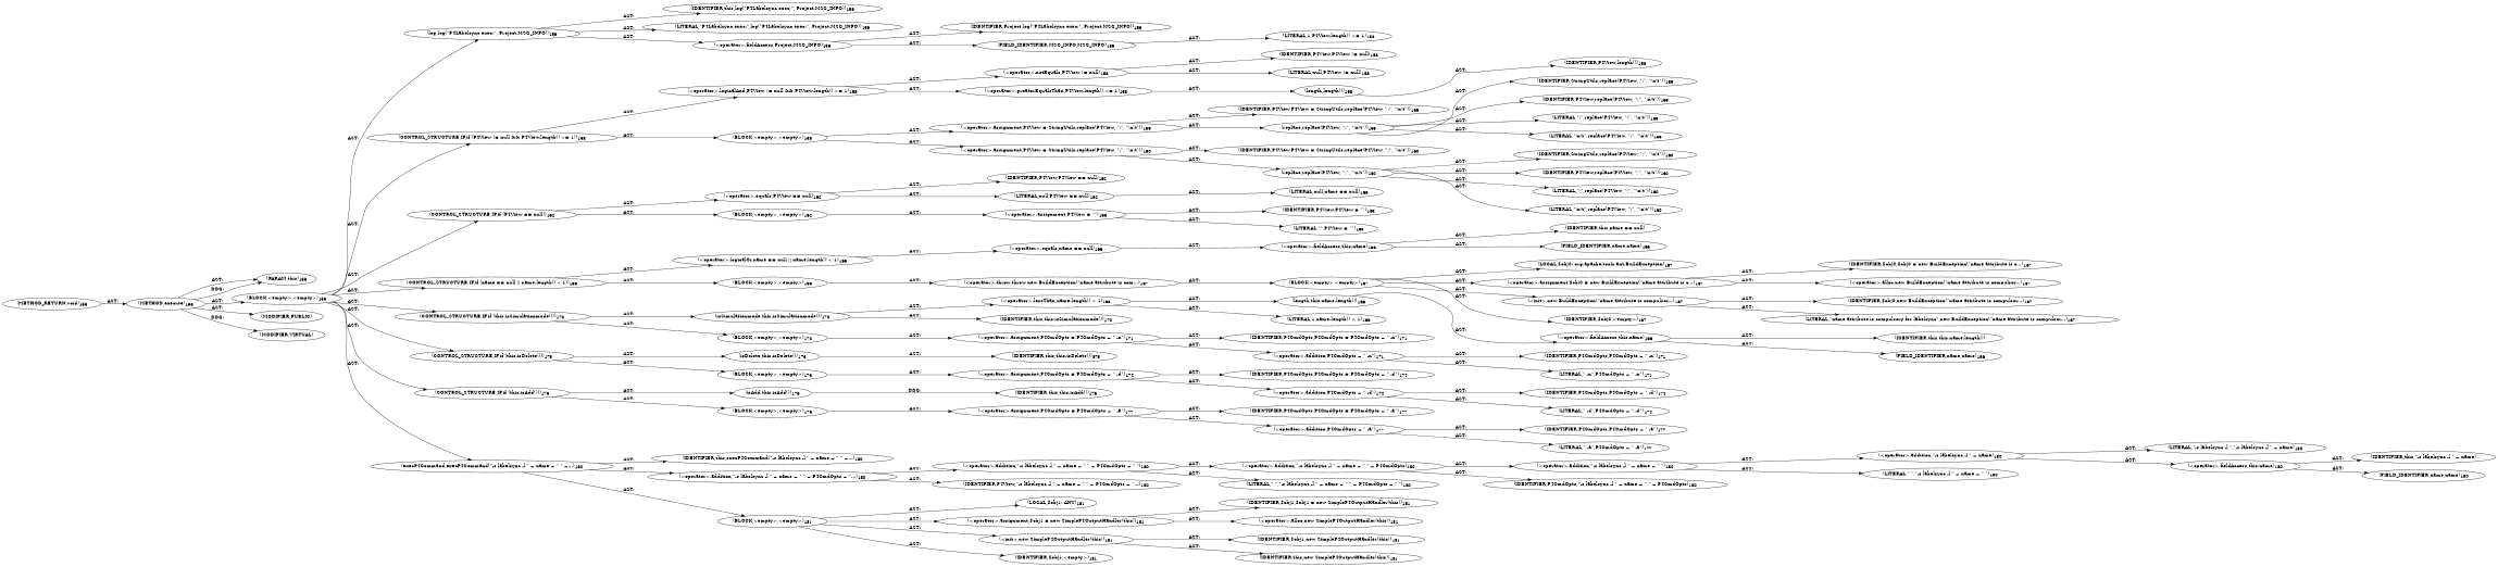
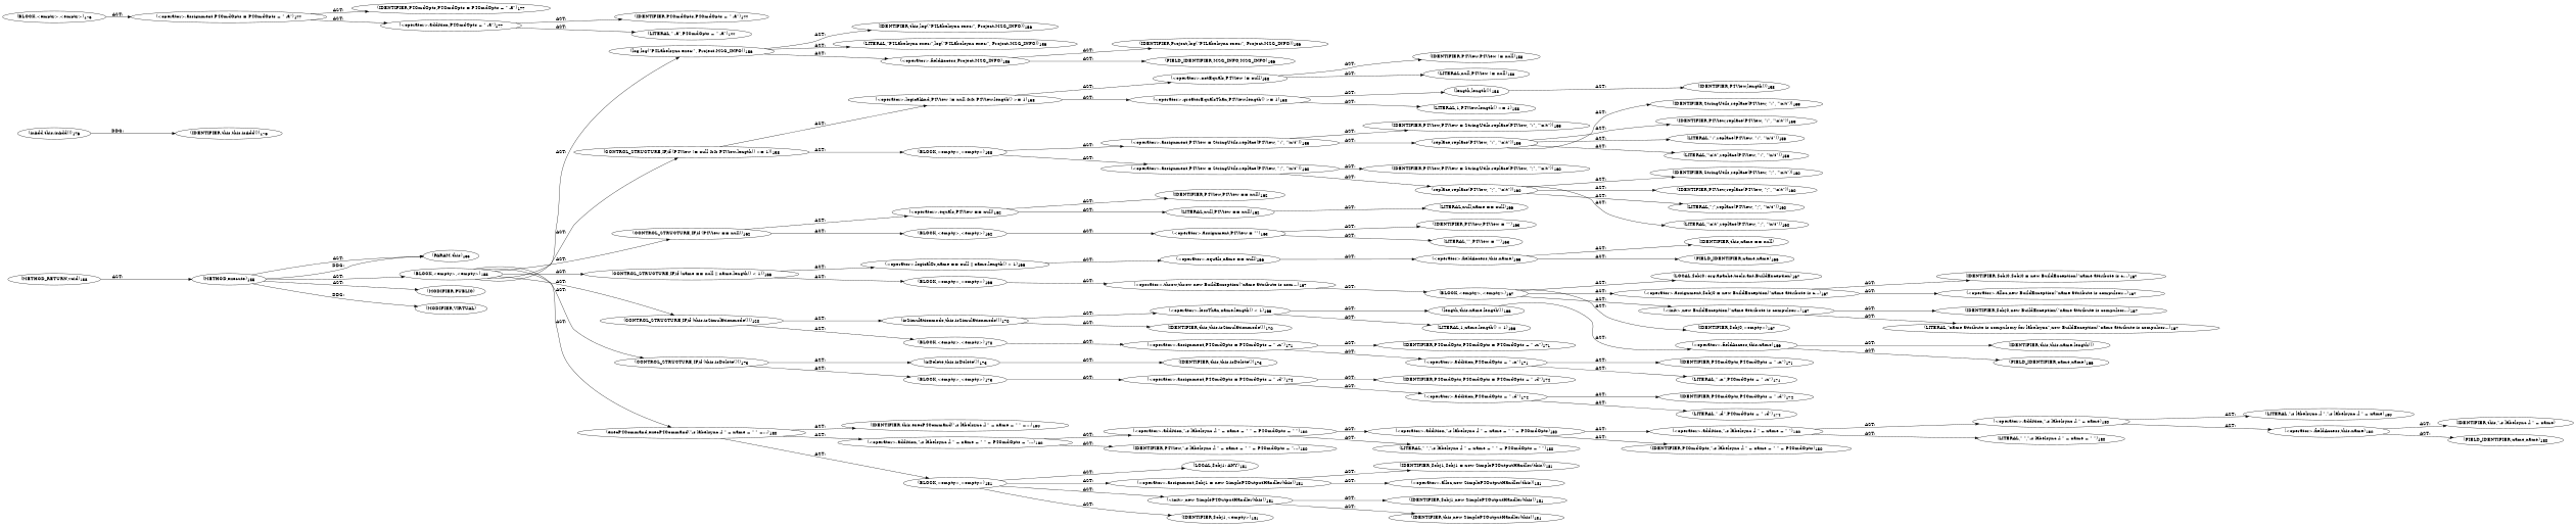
  digraph {
    rankdir=LR
    n1 [label=<(METHOD,execute)<SUB>155</SUB>>]
    n2 [label=<(PARAM,this)<SUB>155</SUB>>]
    n3 [label=<(BLOCK,&lt;empty&gt;,&lt;empty&gt;)<SUB>155</SUB>>]
    n4 [label=<(MODIFIER,PUBLIC)>]
    n5 [label=<(MODIFIER,VIRTUAL)>]
    n6 [label=<(log,log(&quot;P4Labelsync exec:&quot;, Project.MSG_INFO))<SUB>156</SUB>>]
    n7 [label=<(CONTROL_STRUCTURE,IF,if (P4View != null &amp;&amp; P4View.length() &gt;= 1))<SUB>158</SUB>>]
    n8 [label=<(CONTROL_STRUCTURE,IF,if (P4View == null))<SUB>162</SUB>>]
    n9 [label=<(CONTROL_STRUCTURE,IF,if (name == null || name.length() &lt; 1))<SUB>166</SUB>>]
-   n10 [label=<(CONTROL_STRUCTURE,IF,if (this.isSimulationmode()))<SUB>170</SUB>>]
+   n10 [label=<(CONTROL_STRUCTURE,IF,if (this.isSimulationmode()))<SUB>120</SUB>>]
    n11 [label=<(CONTROL_STRUCTURE,IF,if (this.isDelete()))<SUB>173</SUB>>]
-   n12 [label=<(CONTROL_STRUCTURE,IF,if (this.isAdd()))<SUB>176</SUB>>]
    n13 [label=<(execP4Command,execP4Command(&quot;-s labelsync -l &quot; + name + &quot; &quot; +...)<SUB>180</SUB>>]
    n14 [label=<(METHOD_RETURN,void)<SUB>155</SUB>>]
    n15 [label=<(IDENTIFIER,this,log(&quot;P4Labelsync exec:&quot;, Project.MSG_INFO))<SUB>156</SUB>>]
    n16 [label=<(LITERAL,&quot;P4Labelsync exec:&quot;,log(&quot;P4Labelsync exec:&quot;, Project.MSG_INFO))<SUB>156</SUB>>]
    n17 [label=<(&lt;operator&gt;.fieldAccess,Project.MSG_INFO)<SUB>156</SUB>>]
    n18 [label=<(&lt;operator&gt;.logicalAnd,P4View != null &amp;&amp; P4View.length() &gt;= 1)<SUB>158</SUB>>]
    n19 [label=<(BLOCK,&lt;empty&gt;,&lt;empty&gt;)<SUB>158</SUB>>]
    n20 [label=<(&lt;operator&gt;.equals,P4View == null)<SUB>162</SUB>>]
    n21 [label=<(BLOCK,&lt;empty&gt;,&lt;empty&gt;)<SUB>162</SUB>>]
    n22 [label=<(&lt;operator&gt;.logicalOr,name == null || name.length() &lt; 1)<SUB>166</SUB>>]
    n23 [label=<(BLOCK,&lt;empty&gt;,&lt;empty&gt;)<SUB>166</SUB>>]
    n24 [label=<(isSimulationmode,this.isSimulationmode())<SUB>170</SUB>>]
    n25 [label=<(BLOCK,&lt;empty&gt;,&lt;empty&gt;)<SUB>170</SUB>>]
    n26 [label=<(isDelete,this.isDelete())<SUB>173</SUB>>]
    n27 [label=<(BLOCK,&lt;empty&gt;,&lt;empty&gt;)<SUB>173</SUB>>]
    n28 [label=<(isAdd,this.isAdd())<SUB>176</SUB>>]
    n29 [label=<(BLOCK,&lt;empty&gt;,&lt;empty&gt;)<SUB>176</SUB>>]
    n30 [label=<(IDENTIFIER,this,execP4Command(&quot;-s labelsync -l &quot; + name + &quot; &quot; +...)<SUB>180</SUB>>]
    n31 [label=<(&lt;operator&gt;.addition,&quot;-s labelsync -l &quot; + name + &quot; &quot; + P4CmdOpts + &quot;...)<SUB>180</SUB>>]
    n32 [label=<(BLOCK,&lt;empty&gt;,&lt;empty&gt;)<SUB>181</SUB>>]
    n33 [label=<(IDENTIFIER,Project,log(&quot;P4Labelsync exec:&quot;, Project.MSG_INFO))<SUB>156</SUB>>]
    n34 [label=<(FIELD_IDENTIFIER,MSG_INFO,MSG_INFO)<SUB>156</SUB>>]
    n35 [label=<(&lt;operator&gt;.notEquals,P4View != null)<SUB>158</SUB>>]
    n36 [label=<(&lt;operator&gt;.greaterEqualsThan,P4View.length() &gt;= 1)<SUB>158</SUB>>]
    n37 [label=<(&lt;operator&gt;.assignment,P4View = StringUtils.replace(P4View, &quot;:&quot;, &quot;\n\t&quot;))<SUB>159</SUB>>]
    n38 [label=<(&lt;operator&gt;.assignment,P4View = StringUtils.replace(P4View, &quot;;&quot;, &quot;\n\t&quot;))<SUB>160</SUB>>]
    n39 [label=<(IDENTIFIER,P4View,P4View != null)<SUB>158</SUB>>]
    n40 [label=<(LITERAL,null,P4View != null)<SUB>158</SUB>>]
    n41 [label=<(length,length())<SUB>158</SUB>>]
    n42 [label=<(LITERAL,1,P4View.length() &gt;= 1)<SUB>158</SUB>>]
    n43 [label=<(IDENTIFIER,P4View,length())<SUB>158</SUB>>]
    n44 [label=<(IDENTIFIER,P4View,P4View = StringUtils.replace(P4View, &quot;:&quot;, &quot;\n\t&quot;))<SUB>159</SUB>>]
    n45 [label=<(replace,replace(P4View, &quot;:&quot;, &quot;\n\t&quot;))<SUB>159</SUB>>]
    n46 [label=<(IDENTIFIER,P4View,P4View = StringUtils.replace(P4View, &quot;;&quot;, &quot;\n\t&quot;))<SUB>160</SUB>>]
    n47 [label=<(replace,replace(P4View, &quot;;&quot;, &quot;\n\t&quot;))<SUB>160</SUB>>]
    n48 [label=<(IDENTIFIER,StringUtils,replace(P4View, &quot;:&quot;, &quot;\n\t&quot;))<SUB>159</SUB>>]
    n49 [label=<(IDENTIFIER,P4View,replace(P4View, &quot;:&quot;, &quot;\n\t&quot;))<SUB>159</SUB>>]
    n50 [label=<(LITERAL,&quot;:&quot;,replace(P4View, &quot;:&quot;, &quot;\n\t&quot;))<SUB>159</SUB>>]
    n51 [label=<(LITERAL,&quot;\n\t&quot;,replace(P4View, &quot;:&quot;, &quot;\n\t&quot;))<SUB>159</SUB>>]
    n52 [label=<(IDENTIFIER,StringUtils,replace(P4View, &quot;;&quot;, &quot;\n\t&quot;))<SUB>160</SUB>>]
    n53 [label=<(IDENTIFIER,P4View,replace(P4View, &quot;;&quot;, &quot;\n\t&quot;))<SUB>160</SUB>>]
    n54 [label=<(LITERAL,&quot;;&quot;,replace(P4View, &quot;;&quot;, &quot;\n\t&quot;))<SUB>160</SUB>>]
    n55 [label=<(LITERAL,&quot;\n\t&quot;,replace(P4View, &quot;;&quot;, &quot;\n\t&quot;))<SUB>160</SUB>>]
    n56 [label=<(IDENTIFIER,P4View,P4View == null)<SUB>162</SUB>>]
    n57 [label=<(LITERAL,null,P4View == null)<SUB>162</SUB>>]
    n58 [label=<(&lt;operator&gt;.assignment,P4View = &quot;&quot;)<SUB>163</SUB>>]
    n59 [label=<(LITERAL,null,name == null)<SUB>166</SUB>>]
    n60 [label=<(IDENTIFIER,P4View,P4View = &quot;&quot;)<SUB>163</SUB>>]
    n61 [label=<(LITERAL,&quot;&quot;,P4View = &quot;&quot;)<SUB>163</SUB>>]
    n62 [label=<(&lt;operator&gt;.equals,name == null)<SUB>166</SUB>>]
    n63 [label=<(&lt;operator&gt;.throw,throw new BuildException(&quot;name attribute is com...)<SUB>167</SUB>>]
    n64 [label=<(&lt;operator&gt;.fieldAccess,this.name)<SUB>166</SUB>>]
    n65 [label=<(&lt;operator&gt;.lessThan,name.length() &lt; 1)<SUB>166</SUB>>]
    n66 [label=<(length,this.name.length())<SUB>166</SUB>>]
    n67 [label=<(LITERAL,1,name.length() &lt; 1)<SUB>166</SUB>>]
    n68 [label=<(IDENTIFIER,this,name == null)>]
    n69 [label=<(FIELD_IDENTIFIER,name,name)<SUB>166</SUB>>]
    n70 [label=<(&lt;operator&gt;.fieldAccess,this.name)<SUB>166</SUB>>]
    n71 [label=<(IDENTIFIER,this,this.name.length())>]
    n72 [label=<(FIELD_IDENTIFIER,name,name)<SUB>166</SUB>>]
    n73 [label=<(BLOCK,&lt;empty&gt;,&lt;empty&gt;)<SUB>167</SUB>>]
    n74 [label=<(LOCAL,$obj0: org.apache.tools.ant.BuildException)<SUB>167</SUB>>]
    n75 [label=<(&lt;operator&gt;.assignment,$obj0 = new BuildException(&quot;name attribute is c...)<SUB>167</SUB>>]
    n76 [label=<(&lt;init&gt;,new BuildException(&quot;name attribute is compulsor...)<SUB>167</SUB>>]
    n77 [label=<(IDENTIFIER,$obj0,&lt;empty&gt;)<SUB>167</SUB>>]
    n78 [label=<(IDENTIFIER,$obj0,$obj0 = new BuildException(&quot;name attribute is c...)<SUB>167</SUB>>]
    n79 [label=<(&lt;operator&gt;.alloc,new BuildException(&quot;name attribute is compulsor...)<SUB>167</SUB>>]
    n80 [label=<(IDENTIFIER,$obj0,new BuildException(&quot;name attribute is compulsor...)<SUB>167</SUB>>]
    n81 [label=<(LITERAL,&quot;name attribute is compulsory for labelsync&quot;,new BuildException(&quot;name attribute is compulsor...)<SUB>167</SUB>>]
    n82 [label=<(IDENTIFIER,this,this.isSimulationmode())<SUB>170</SUB>>]
    n83 [label=<(&lt;operator&gt;.assignment,P4CmdOpts = P4CmdOpts + &quot; -n&quot;)<SUB>171</SUB>>]
    n84 [label=<(IDENTIFIER,P4CmdOpts,P4CmdOpts = P4CmdOpts + &quot; -n&quot;)<SUB>171</SUB>>]
    n85 [label=<(&lt;operator&gt;.addition,P4CmdOpts + &quot; -n&quot;)<SUB>171</SUB>>]
    n86 [label=<(IDENTIFIER,P4CmdOpts,P4CmdOpts + &quot; -n&quot;)<SUB>171</SUB>>]
    n87 [label=<(LITERAL,&quot; -n&quot;,P4CmdOpts + &quot; -n&quot;)<SUB>171</SUB>>]
-   n88 [label=<(IDENTIFIER,this,this.isDelete())<SUB>873</SUB>>]
+   n88 [label=<(IDENTIFIER,this,this.isDelete())<SUB>173</SUB>>]
    n89 [label=<(&lt;operator&gt;.assignment,P4CmdOpts = P4CmdOpts + &quot; -d&quot;)<SUB>174</SUB>>]
    n90 [label=<(IDENTIFIER,P4CmdOpts,P4CmdOpts = P4CmdOpts + &quot; -d&quot;)<SUB>174</SUB>>]
    n91 [label=<(&lt;operator&gt;.addition,P4CmdOpts + &quot; -d&quot;)<SUB>174</SUB>>]
    n92 [label=<(IDENTIFIER,P4CmdOpts,P4CmdOpts + &quot; -d&quot;)<SUB>174</SUB>>]
    n93 [label=<(LITERAL,&quot; -d&quot;,P4CmdOpts + &quot; -d&quot;)<SUB>174</SUB>>]
    n94 [label=<(IDENTIFIER,this,this.isAdd())<SUB>176</SUB>>]
    n95 [label=<(&lt;operator&gt;.assignment,P4CmdOpts = P4CmdOpts + &quot; -a&quot;)<SUB>177</SUB>>]
    n96 [label=<(IDENTIFIER,P4CmdOpts,P4CmdOpts = P4CmdOpts + &quot; -a&quot;)<SUB>177</SUB>>]
    n97 [label=<(&lt;operator&gt;.addition,P4CmdOpts + &quot; -a&quot;)<SUB>177</SUB>>]
    n98 [label=<(IDENTIFIER,P4CmdOpts,P4CmdOpts + &quot; -a&quot;)<SUB>177</SUB>>]
    n99 [label=<(LITERAL,&quot; -a&quot;,P4CmdOpts + &quot; -a&quot;)<SUB>177</SUB>>]
    n100 [label=<(&lt;operator&gt;.addition,&quot;-s labelsync -l &quot; + name + &quot; &quot; + P4CmdOpts + &quot; &quot;)<SUB>180</SUB>>]
    n101 [label=<(IDENTIFIER,P4View,&quot;-s labelsync -l &quot; + name + &quot; &quot; + P4CmdOpts + &quot;...)<SUB>180</SUB>>]
    n102 [label=<(LOCAL,$obj1: ANY)<SUB>181</SUB>>]
    n103 [label=<(&lt;operator&gt;.assignment,$obj1 = new SimpleP4OutputHandler(this))<SUB>181</SUB>>]
    n104 [label=<(&lt;init&gt;,new SimpleP4OutputHandler(this))<SUB>181</SUB>>]
    n105 [label=<(IDENTIFIER,$obj1,&lt;empty&gt;)<SUB>181</SUB>>]
    n106 [label=<(&lt;operator&gt;.addition,&quot;-s labelsync -l &quot; + name + &quot; &quot; + P4CmdOpts)<SUB>180</SUB>>]
    n107 [label=<(LITERAL,&quot; &quot;,&quot;-s labelsync -l &quot; + name + &quot; &quot; + P4CmdOpts + &quot; &quot;)<SUB>180</SUB>>]
    n108 [label=<(&lt;operator&gt;.addition,&quot;-s labelsync -l &quot; + name + &quot; &quot;)<SUB>180</SUB>>]
    n109 [label=<(IDENTIFIER,P4CmdOpts,&quot;-s labelsync -l &quot; + name + &quot; &quot; + P4CmdOpts)<SUB>180</SUB>>]
    n110 [label=<(&lt;operator&gt;.addition,&quot;-s labelsync -l &quot; + name)<SUB>180</SUB>>]
    n111 [label=<(LITERAL,&quot; &quot;,&quot;-s labelsync -l &quot; + name + &quot; &quot;)<SUB>180</SUB>>]
    n112 [label=<(LITERAL,&quot;-s labelsync -l &quot;,&quot;-s labelsync -l &quot; + name)<SUB>180</SUB>>]
    n113 [label=<(&lt;operator&gt;.fieldAccess,this.name)<SUB>180</SUB>>]
    n114 [label=<(IDENTIFIER,this,&quot;-s labelsync -l &quot; + name)>]
    n115 [label=<(FIELD_IDENTIFIER,name,name)<SUB>180</SUB>>]
    n116 [label=<(IDENTIFIER,$obj1,$obj1 = new SimpleP4OutputHandler(this))<SUB>181</SUB>>]
    n117 [label=<(&lt;operator&gt;.alloc,new SimpleP4OutputHandler(this))<SUB>181</SUB>>]
    n118 [label=<(IDENTIFIER,$obj1,new SimpleP4OutputHandler(this))<SUB>181</SUB>>]
    n119 [label=<(IDENTIFIER,this,new SimpleP4OutputHandler(this))<SUB>181</SUB>>]
    n1 -> n2 [label="AST: "]
    n1 -> n2 [label="DDG: "]
    n1 -> n3 [label="AST: "]
    n1 -> n4 [label="AST: "]
    n1 -> n5 [label="DDG: "]
    n3 -> n6 [label="AST: "]
    n3 -> n7 [label="AST: "]
    n3 -> n8 [label="AST: "]
    n3 -> n9 [label="AST: "]
    n3 -> n10 [label="AST: "]
    n3 -> n11 [label="AST: "]
-   n3 -> n12 [label="AST: "]
    n3 -> n13 [label="AST: "]
    n6 -> n15 [label="AST: "]
    n6 -> n16 [label="AST: "]
    n6 -> n17 [label="AST: "]
    n7 -> n18 [label="AST: "]
    n7 -> n19 [label="AST: "]
    n8 -> n20 [label="AST: "]
    n8 -> n21 [label="AST: "]
    n9 -> n22 [label="AST: "]
    n9 -> n23 [label="AST: "]
    n10 -> n24 [label="AST: "]
    n10 -> n25 [label="AST: "]
    n11 -> n26 [label="AST: "]
    n11 -> n27 [label="AST: "]
-   n12 -> n28 [label="AST: "]
-   n12 -> n29 [label="AST: "]
    n13 -> n30 [label="AST: "]
    n13 -> n31 [label="AST: "]
    n13 -> n32 [label="AST: "]
    n14 -> n1 [label="AST: "]
    n17 -> n33 [label="AST: "]
    n17 -> n34 [label="AST: "]
    n18 -> n35 [label="AST: "]
    n18 -> n36 [label="AST: "]
    n19 -> n37 [label="AST: "]
    n19 -> n38 [label="AST: "]
    n20 -> n56 [label="AST: "]
    n20 -> n57 [label="AST: "]
    n21 -> n58 [label="AST: "]
    n22 -> n62 [label="AST: "]
    n23 -> n63 [label="AST: "]
    n24 -> n65 [label="AST: "]
    n24 -> n82 [label="AST: "]
    n25 -> n83 [label="AST: "]
    n26 -> n88 [label="AST: "]
    n27 -> n89 [label="AST: "]
    n28 -> n94 [label="DDG: "]
    n29 -> n95 [label="AST: "]
    n31 -> n100 [label="AST: "]
    n31 -> n101 [label="AST: "]
    n32 -> n102 [label="AST: "]
    n32 -> n103 [label="AST: "]
    n32 -> n104 [label="AST: "]
    n32 -> n105 [label="AST: "]
    n35 -> n39 [label="AST: "]
    n35 -> n40 [label="AST: "]
    n36 -> n41 [label="AST: "]
-   n34 -> n42 [label="AST: "]
+   n36 -> n42 [label="AST: "]
    n37 -> n44 [label="AST: "]
    n37 -> n45 [label="AST: "]
    n38 -> n46 [label="AST: "]
    n38 -> n47 [label="AST: "]
    n41 -> n43 [label="AST: "]
    n45 -> n48 [label="AST: "]
    n45 -> n49 [label="AST: "]
    n45 -> n50 [label="AST: "]
    n45 -> n51 [label="AST: "]
    n47 -> n52 [label="AST: "]
    n47 -> n53 [label="AST: "]
    n47 -> n54 [label="AST: "]
    n47 -> n55 [label="AST: "]
    n57 -> n59 [label="AST: "]
    n58 -> n60 [label="AST: "]
    n58 -> n61 [label="AST: "]
    n62 -> n64 [label="AST: "]
    n63 -> n73 [label="AST: "]
    n64 -> n68 [label="AST: "]
    n64 -> n69 [label="AST: "]
    n65 -> n66 [label="AST: "]
    n65 -> n67 [label="AST: "]
    n66 -> n70 [label="AST: "]
    n70 -> n71 [label="AST: "]
    n70 -> n72 [label="AST: "]
    n73 -> n74 [label="AST: "]
    n73 -> n75 [label="AST: "]
    n73 -> n76 [label="AST: "]
    n73 -> n77 [label="AST: "]
    n75 -> n78 [label="AST: "]
    n75 -> n79 [label="AST: "]
    n76 -> n80 [label="AST: "]
    n76 -> n81 [label="AST: "]
    n83 -> n84 [label="AST: "]
    n83 -> n85 [label="AST: "]
    n85 -> n86 [label="AST: "]
    n85 -> n87 [label="AST: "]
    n89 -> n90 [label="AST: "]
    n89 -> n91 [label="AST: "]
    n91 -> n92 [label="AST: "]
    n91 -> n93 [label="AST: "]
    n95 -> n96 [label="AST: "]
    n95 -> n97 [label="AST: "]
    n97 -> n98 [label="AST: "]
    n97 -> n99 [label="AST: "]
    n100 -> n106 [label="AST: "]
    n100 -> n107 [label="AST: "]
    n103 -> n116 [label="AST: "]
    n103 -> n117 [label="AST: "]
    n104 -> n118 [label="AST: "]
    n104 -> n119 [label="AST: "]
    n106 -> n108 [label="AST: "]
    n106 -> n109 [label="AST: "]
    n108 -> n110 [label="AST: "]
    n108 -> n111 [label="AST: "]
    n110 -> n112 [label="AST: "]
    n110 -> n113 [label="AST: "]
    n113 -> n114 [label="AST: "]
    n113 -> n115 [label="AST: "]
  }
